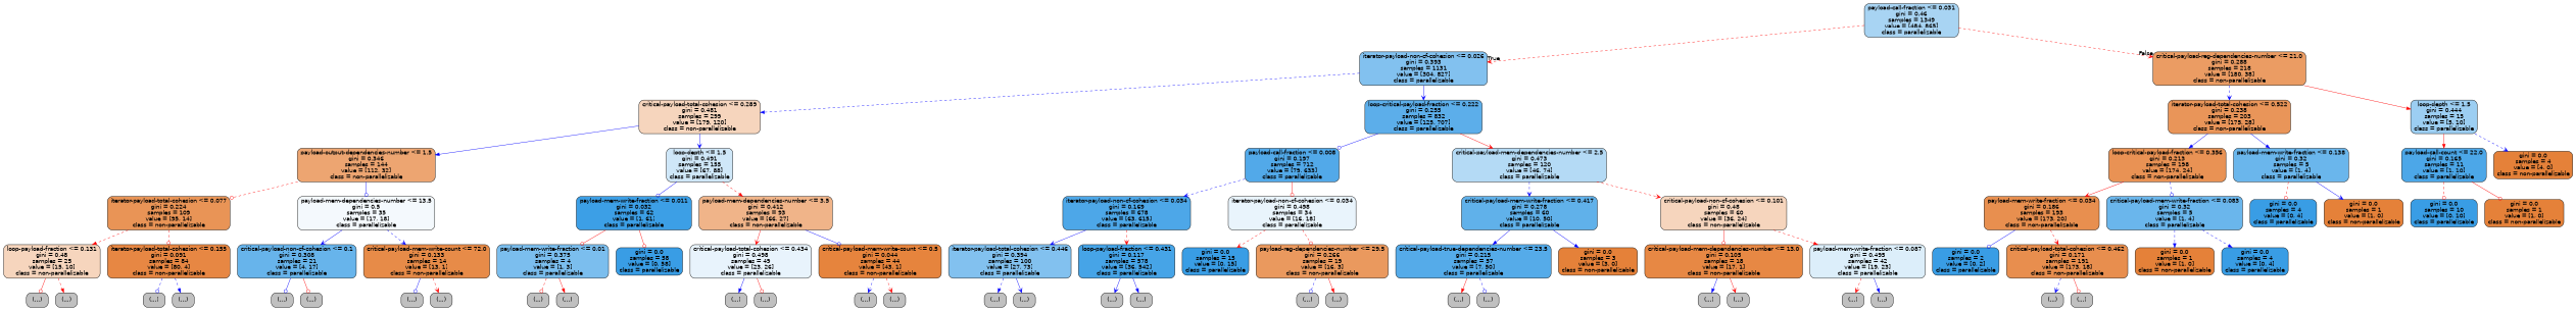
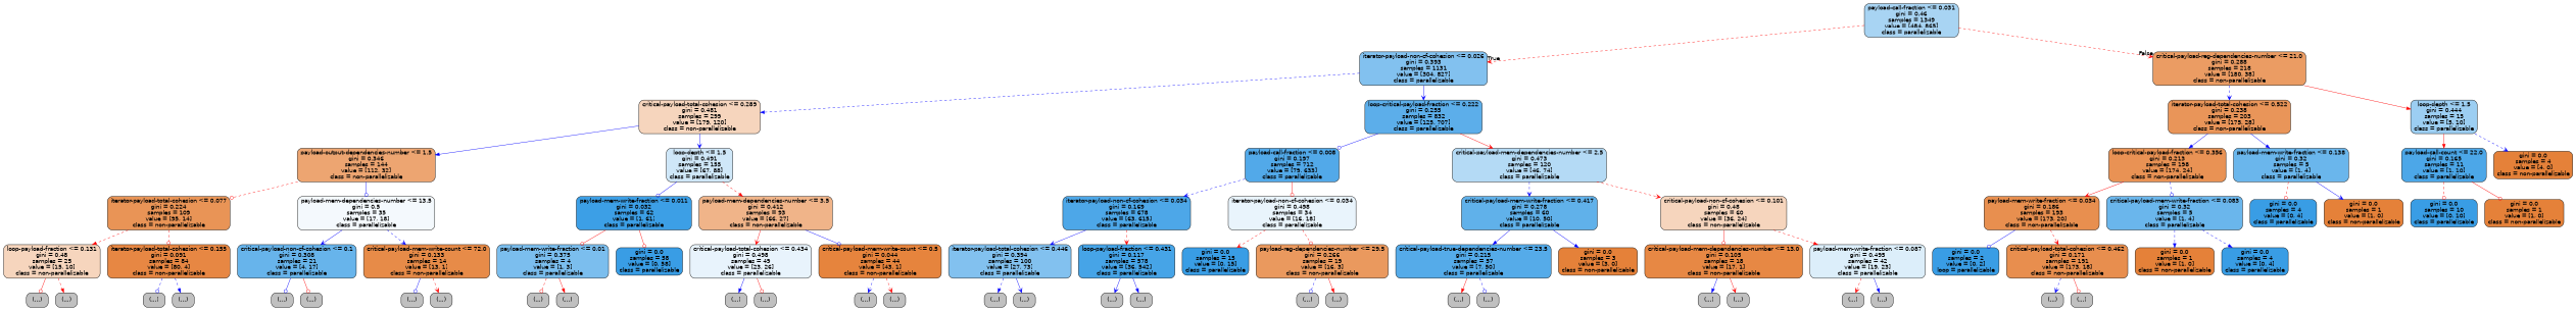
  digraph {
    node [color=black fillcolor="#C0C0C0" fontname=helvetica shape=box style="filled, rounded"]
    edge [fontname=helvetica color=blue style=solid arrowhead=vee]
    n1 [fillcolor="#399de570" label="payload-call-fraction <= 0.031\ngini = 0.46\nsamples = 1349\nvalue = [484, 865]\nclass = parallelizable"]
    n2 [fillcolor="#399de5a1" label="iterator-payload-non-cf-cohesion <= 0.026\ngini = 0.393\nsamples = 1131\nvalue = [304, 827]\nclass = parallelizable"]
    n3 [fillcolor="#e58139c9" label="critical-payload-reg-dependencies-number <= 21.0\ngini = 0.288\nsamples = 218\nvalue = [180, 38]\nclass = non-parallelizable"]
    n4 [fillcolor="#e5813954" label="critical-payload-total-cohesion <= 0.289\ngini = 0.481\nsamples = 299\nvalue = [179, 120]\nclass = non-parallelizable"]
    n5 [fillcolor="#399de5d2" label="loop-critical-payload-fraction <= 0.222\ngini = 0.255\nsamples = 832\nvalue = [125, 707]\nclass = parallelizable"]
    n6 [fillcolor="#e58139b6" label="payload-output-dependencies-number <= 1.5\ngini = 0.346\nsamples = 144\nvalue = [112, 32]\nclass = non-parallelizable"]
    n7 [fillcolor="#399de53d" label="loop-depth <= 1.5\ngini = 0.491\nsamples = 155\nvalue = [67, 88]\nclass = parallelizable"]
    n8 [fillcolor="#e58139d9" label="iterator-payload-total-cohesion <= 0.077\ngini = 0.224\nsamples = 109\nvalue = [95, 14]\nclass = non-parallelizable"]
    n9 [fillcolor="#399de50e" label="payload-mem-dependencies-number <= 13.5\ngini = 0.5\nsamples = 35\nvalue = [17, 18]\nclass = parallelizable"]
    n10 [fillcolor="#e5813955" label="loop-payload-fraction <= 0.131\ngini = 0.48\nsamples = 25\nvalue = [15, 10]\nclass = non-parallelizable"]
    n11 [fillcolor="#e58139f2" label="iterator-payload-total-cohesion <= 0.155\ngini = 0.091\nsamples = 84\nvalue = [80, 4]\nclass = non-parallelizable"]
    n12 [label="(...)"]
    n13 [label="(...)"]
    n14 [label="(...)"]
    n15 [label="(...)"]
    n16 [fillcolor="#399de5c3" label="critical-payload-non-cf-cohesion <= 0.1\ngini = 0.308\nsamples = 21\nvalue = [4, 17]\nclass = parallelizable"]
    n17 [fillcolor="#e58139eb" label="critical-payload-mem-write-count <= 72.0\ngini = 0.133\nsamples = 14\nvalue = [13, 1]\nclass = non-parallelizable"]
    n18 [label="(...)"]
    n19 [label="(...)"]
    n20 [label="(...)"]
    n21 [label="(...)"]
    n22 [fillcolor="#399de5fb" label="payload-mem-write-fraction <= 0.011\ngini = 0.032\nsamples = 62\nvalue = [1, 61]\nclass = parallelizable"]
    n23 [fillcolor="#e5813997" label="payload-mem-dependencies-number <= 3.5\ngini = 0.412\nsamples = 93\nvalue = [66, 27]\nclass = non-parallelizable"]
    n24 [fillcolor="#399de5aa" label="payload-mem-write-fraction <= 0.01\ngini = 0.375\nsamples = 4\nvalue = [1, 3]\nclass = parallelizable"]
    n25 [fillcolor="#399de5ff" label="gini = 0.0\nsamples = 58\nvalue = [0, 58]\nclass = parallelizable"]
    n26 [label="(...)"]
    n27 [label="(...)"]
    n28 [fillcolor="#399de51d" label="critical-payload-total-cohesion <= 0.434\ngini = 0.498\nsamples = 49\nvalue = [23, 26]\nclass = parallelizable"]
    n29 [fillcolor="#e58139f9" label="critical-payload-mem-write-count <= 0.5\ngini = 0.044\nsamples = 44\nvalue = [43, 1]\nclass = non-parallelizable"]
    n30 [label="(...)"]
    n31 [label="(...)"]
    n32 [label="(...)"]
    n33 [label="(...)"]
    n34 [fillcolor="#399de5df" label="payload-call-fraction <= 0.008\ngini = 0.197\nsamples = 712\nvalue = [79, 633]\nclass = parallelizable"]
    n35 [fillcolor="#399de560" label="critical-payload-mem-dependencies-number <= 2.5\ngini = 0.473\nsamples = 120\nvalue = [46, 74]\nclass = parallelizable"]
    n36 [fillcolor="#399de5e5" label="iterator-payload-non-cf-cohesion <= 0.034\ngini = 0.169\nsamples = 678\nvalue = [63, 615]\nclass = parallelizable"]
    n37 [fillcolor="#399de51c" label="iterator-payload-non-cf-cohesion <= 0.034\ngini = 0.498\nsamples = 34\nvalue = [16, 18]\nclass = parallelizable"]
    n38 [fillcolor="#399de5a1" label="iterator-payload-total-cohesion <= 0.446\ngini = 0.394\nsamples = 100\nvalue = [27, 73]\nclass = parallelizable"]
    n39 [fillcolor="#399de5ee" label="loop-payload-fraction <= 0.431\ngini = 0.117\nsamples = 578\nvalue = [36, 542]\nclass = parallelizable"]
    n40 [label="(...)"]
    n41 [label="(...)"]
    n42 [label="(...)"]
    n43 [label="(...)"]
    n44 [fillcolor="#399de5ff" label="gini = 0.0\nsamples = 15\nvalue = [0, 15]\nclass = parallelizable"]
    n45 [fillcolor="#e58139cf" label="payload-reg-dependencies-number <= 29.5\ngini = 0.266\nsamples = 19\nvalue = [16, 3]\nclass = non-parallelizable"]
    n46 [label="(...)"]
    n47 [label="(...)"]
    n48 [fillcolor="#399de5cc" label="critical-payload-mem-write-fraction <= 0.417\ngini = 0.278\nsamples = 60\nvalue = [10, 50]\nclass = parallelizable"]
    n49 [fillcolor="#e5813955" label="critical-payload-non-cf-cohesion <= 0.101\ngini = 0.48\nsamples = 60\nvalue = [36, 24]\nclass = non-parallelizable"]
    n50 [fillcolor="#399de5db" label="critical-payload-true-dependencies-number <= 23.5\ngini = 0.215\nsamples = 57\nvalue = [7, 50]\nclass = parallelizable"]
    n51 [fillcolor="#e58139ff" label="gini = 0.0\nsamples = 3\nvalue = [3, 0]\nclass = non-parallelizable"]
    n52 [label="(...)"]
    n53 [label="(...)"]
    n54 [fillcolor="#e58139f0" label="critical-payload-mem-dependencies-number <= 13.0\ngini = 0.105\nsamples = 18\nvalue = [17, 1]\nclass = non-parallelizable"]
    n55 [fillcolor="#399de52c" label="payload-mem-write-fraction <= 0.087\ngini = 0.495\nsamples = 42\nvalue = [19, 23]\nclass = parallelizable"]
    n56 [label="(...)"]
    n57 [label="(...)"]
    n58 [label="(...)"]
    n59 [label="(...)"]
    n60 [fillcolor="#e58139d6" label="iterator-payload-total-cohesion <= 0.522\ngini = 0.238\nsamples = 203\nvalue = [175, 28]\nclass = non-parallelizable"]
    n61 [fillcolor="#399de57f" label="loop-depth <= 1.5\ngini = 0.444\nsamples = 15\nvalue = [5, 10]\nclass = parallelizable"]
    n62 [fillcolor="#e58139dc" label="loop-critical-payload-fraction <= 0.356\ngini = 0.213\nsamples = 198\nvalue = [174, 24]\nclass = non-parallelizable"]
    n63 [fillcolor="#399de5bf" label="payload-mem-write-fraction <= 0.138\ngini = 0.32\nsamples = 5\nvalue = [1, 4]\nclass = parallelizable"]
    n64 [fillcolor="#e58139e2" label="payload-mem-write-fraction <= 0.034\ngini = 0.186\nsamples = 193\nvalue = [173, 20]\nclass = non-parallelizable"]
    n65 [fillcolor="#399de5bf" label="critical-payload-mem-write-fraction <= 0.083\ngini = 0.32\nsamples = 5\nvalue = [1, 4]\nclass = parallelizable"]
-   n66 [fillcolor="#399de5ff" label="gini = 0.0\nsamples = 2\nvalue = [0, 2]\nclass = parallelizable"]
+   n66 [fillcolor="#399de5ff" label="gini = 0.0\nsamples = 2\nvalue = [0, 2]\nloop = parallelizable"]
    n67 [fillcolor="#e58139e4" label="critical-payload-total-cohesion <= 0.462\ngini = 0.171\nsamples = 191\nvalue = [173, 18]\nclass = non-parallelizable"]
    n68 [label="(...)"]
    n69 [label="(...)"]
    n70 [fillcolor="#e58139ff" label="gini = 0.0\nsamples = 1\nvalue = [1, 0]\nclass = non-parallelizable"]
    n71 [fillcolor="#399de5ff" label="gini = 0.0\nsamples = 4\nvalue = [0, 4]\nclass = parallelizable"]
    n72 [fillcolor="#399de5ff" label="gini = 0.0\nsamples = 4\nvalue = [0, 4]\nclass = parallelizable"]
    n73 [fillcolor="#e58139ff" label="gini = 0.0\nsamples = 1\nvalue = [1, 0]\nclass = non-parallelizable"]
    n74 [fillcolor="#399de5e6" label="payload-call-count <= 22.0\ngini = 0.165\nsamples = 11\nvalue = [1, 10]\nclass = parallelizable"]
    n75 [fillcolor="#e58139ff" label="gini = 0.0\nsamples = 4\nvalue = [4, 0]\nclass = non-parallelizable"]
    n76 [fillcolor="#399de5ff" label="gini = 0.0\nsamples = 10\nvalue = [0, 10]\nclass = parallelizable"]
    n77 [fillcolor="#e58139ff" label="gini = 0.0\nsamples = 1\nvalue = [1, 0]\nclass = non-parallelizable"]
    n1 -> n2 [headlabel=True labelangle=45 labeldistance=2.5 color=red style=dashed]
    n1 -> n3 [headlabel=False labelangle=-45 labeldistance=2.5 color=red style=dashed]
    n2 -> n4 [style=dashed arrowhead=normal]
    n2 -> n5
    n3 -> n60 [style=dashed]
    n3 -> n61 [color=red arrowhead=normal]
    n4 -> n6 [arrowhead=normal]
    n4 -> n7
    n5 -> n34 [arrowhead=odot]
    n5 -> n35 [color=red]
    n6 -> n8 [color=red style=dashed arrowhead=odot]
    n6 -> n9 [arrowhead=odot]
    n7 -> n22 [arrowhead=odot]
    n7 -> n23 [color=red style=dashed arrowhead=normal]
    n8 -> n10 [color=red style=dashed arrowhead=normal]
    n8 -> n11 [color=red style=dashed arrowhead=odot]
    n9 -> n16
    n9 -> n17 [style=dashed]
    n10 -> n12 [color=red arrowhead=odot]
    n10 -> n13 [color=red style=dashed arrowhead=normal]
    n11 -> n14 [style=dashed arrowhead=odot]
    n11 -> n15 [style=dashed arrowhead=normal]
    n16 -> n18 [arrowhead=odot]
    n16 -> n19 [color=red arrowhead=odot]
    n17 -> n20 [arrowhead=odot]
    n17 -> n21 [color=red style=dashed]
    n22 -> n24 [color=red arrowhead=odot]
    n22 -> n25 [color=red arrowhead=odot]
    n23 -> n28 [color=red]
    n23 -> n29 [arrowhead=odot]
    n24 -> n26 [color=red style=dashed arrowhead=odot]
    n24 -> n27 [color=red arrowhead=normal]
    n28 -> n30 [arrowhead=normal]
    n28 -> n31 [color=red arrowhead=odot]
    n29 -> n32 [style=dashed]
    n29 -> n33 [color=red style=dashed]
    n34 -> n36 [style=dashed]
    n34 -> n37 [color=red arrowhead=odot]
    n35 -> n48 [style=dashed]
    n35 -> n49 [color=red style=dashed]
    n36 -> n38
    n36 -> n39 [color=red style=dashed]
    n37 -> n44 [color=red style=dashed]
    n37 -> n45 [color=red style=dashed arrowhead=odot]
    n38 -> n40 [style=dashed arrowhead=normal]
    n38 -> n41
    n39 -> n42
    n39 -> n43 [arrowhead=normal]
    n45 -> n46 [style=dashed arrowhead=odot]
    n45 -> n47 [color=red arrowhead=normal]
    n48 -> n50 [arrowhead=normal]
    n48 -> n51 [arrowhead=normal]
    n49 -> n54 [color=red arrowhead=odot]
    n49 -> n55 [color=red style=dashed arrowhead=normal]
    n50 -> n52 [color=red arrowhead=normal]
    n50 -> n53 [style=dashed arrowhead=odot]
    n54 -> n56 [arrowhead=normal]
    n54 -> n57 [color=red]
    n55 -> n58 [color=red style=dashed]
    n55 -> n59 [arrowhead=normal]
    n60 -> n62 [arrowhead=normal]
    n60 -> n63 [arrowhead=normal]
    n61 -> n74 [color=red arrowhead=normal]
    n61 -> n75 [style=dashed]
    n62 -> n64 [color=red]
    n62 -> n65 [style=dashed arrowhead=odot]
    n63 -> n72 [color=red style=dashed arrowhead=odot]
    n63 -> n73
    n64 -> n66 [arrowhead=odot]
    n64 -> n67 [color=red style=dashed]
    n65 -> n70 [style=dashed arrowhead=normal]
    n65 -> n71 [style=dashed arrowhead=normal]
    n67 -> n68 [style=dashed]
    n67 -> n69 [color=red arrowhead=odot]
    n74 -> n76 [color=red style=dashed arrowhead=odot]
    n74 -> n77 [color=red arrowhead=odot]
  }
